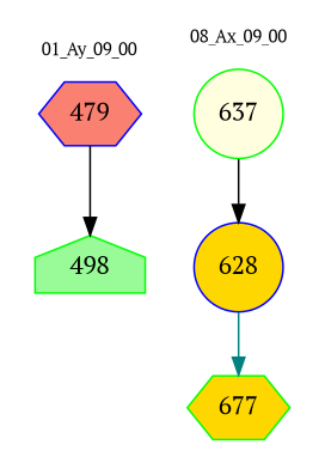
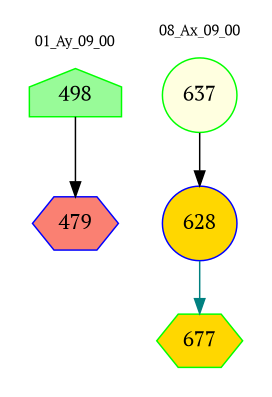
  digraph {
    fontname="PT Serif"
    node [color=green fillcolor=gold fontname="PT Serif" shape=hexagon style=filled]
    edge [color=black fontname="PT Serif"]
    n1 [fillcolor=palegreen label=498 shape=house]
    n2 [color=blue fillcolor=salmon label=479]
    n3 [fillcolor=lightyellow label=637 shape=circle]
    n4 [color=blue label=628 shape=circle]
    n5 [label=677]
    subgraph cluster_1 {
      color=white
      fontsize=10
      label="01_Ay_09_00"
      n1
      n2
    }
    subgraph cluster_2 {
      color=white
      fontsize=10
      label="08_Ax_09_00"
      n3
      n4
      n5
    }
-   n2 -> n1
+   n1 -> n2
    n3 -> n4
    n4 -> n5 [color=teal]
  }
